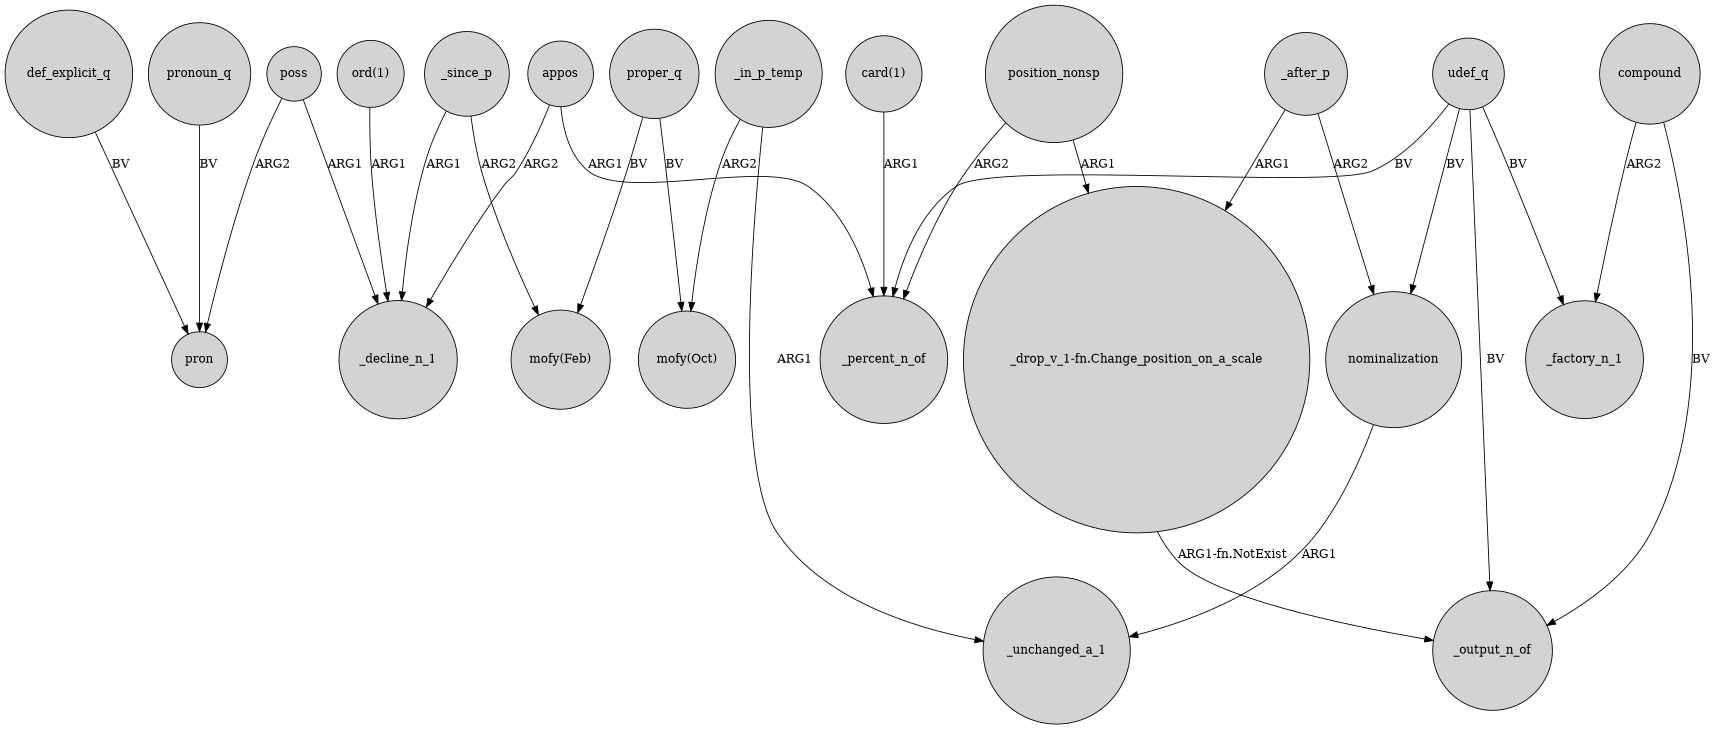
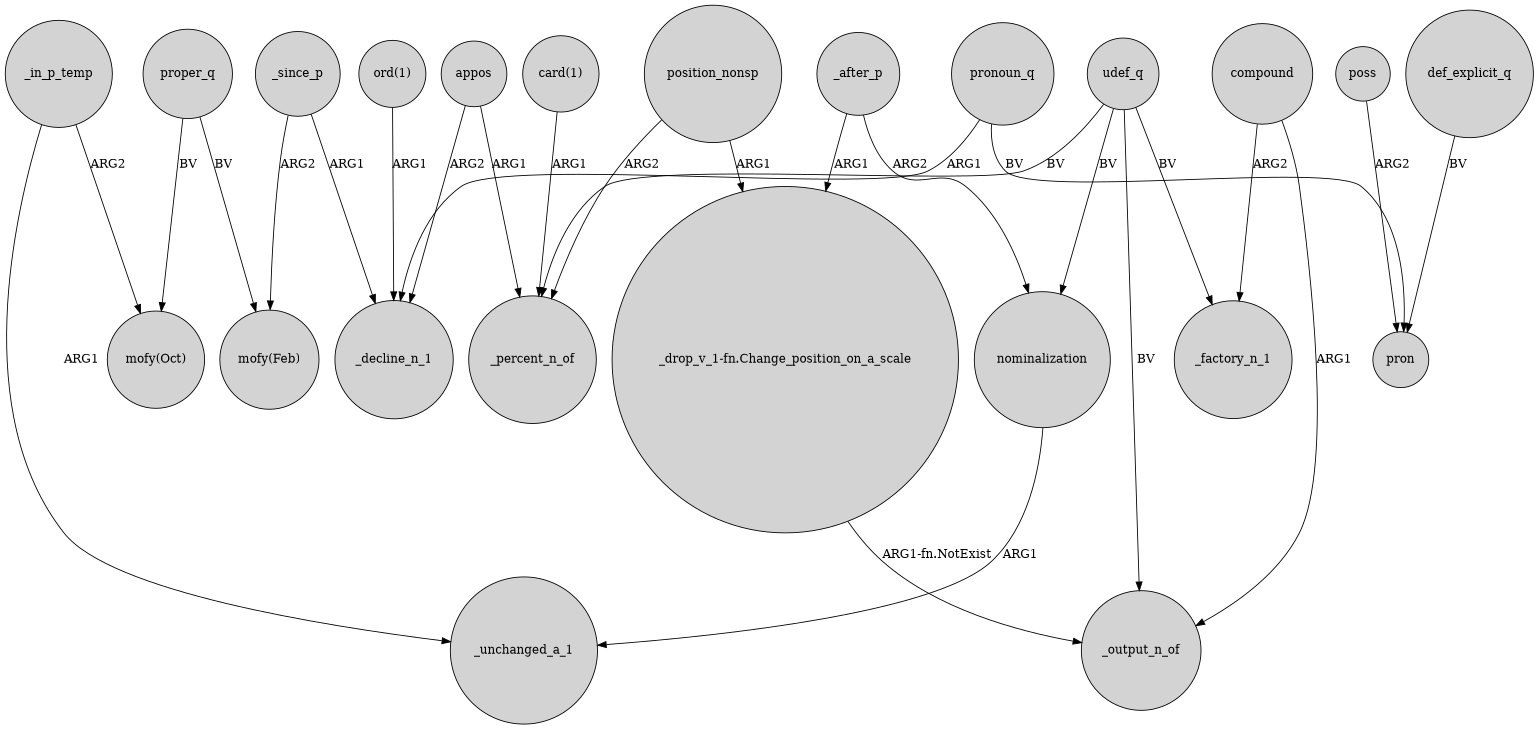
  digraph {
    node [shape=circle style=filled]
    "card(1)"
    _percent_n_of
    appos
    _decline_n_1
    poss
    pron
    compound
    _output_n_of
    _factory_n_1
    _after_p
    "_drop_v_1-fn.Change_position_on_a_scale"
    nominalization
    _unchanged_a_1
    _in_p_temp
    "mofy(Oct)"
    proper_q
    "mofy(Feb)"
    n18 [label=position_nonsp]
    udef_q
    _since_p
    pronoun_q
    "ord(1)"
    def_explicit_q
    "card(1)" -> _percent_n_of [label=ARG1]
    appos -> _percent_n_of [label=ARG1]
    appos -> _decline_n_1 [label=ARG2]
-   poss -> _decline_n_1 [label=ARG1]
+   pronoun_q -> _decline_n_1 [label=ARG1]
    poss -> pron [label=ARG2]
-   compound -> _output_n_of [label=BV]
+   compound -> _output_n_of [label=ARG1]
    compound -> _factory_n_1 [label=ARG2]
    _after_p -> "_drop_v_1-fn.Change_position_on_a_scale" [label=ARG1]
    _after_p -> nominalization [label=ARG2]
    "_drop_v_1-fn.Change_position_on_a_scale" -> _output_n_of [label="ARG1-fn.NotExist"]
    nominalization -> _unchanged_a_1 [label=ARG1]
    _in_p_temp -> _unchanged_a_1 [label=ARG1]
    _in_p_temp -> "mofy(Oct)" [label=ARG2]
    proper_q -> "mofy(Oct)" [label=BV]
    proper_q -> "mofy(Feb)" [label=BV]
    n18 -> _percent_n_of [label=ARG2]
    n18 -> "_drop_v_1-fn.Change_position_on_a_scale" [label=ARG1]
    udef_q -> _percent_n_of [label=BV]
    udef_q -> _output_n_of [label=BV]
    udef_q -> _factory_n_1 [label=BV]
    udef_q -> nominalization [label=BV]
    _since_p -> _decline_n_1 [label=ARG1]
    _since_p -> "mofy(Feb)" [label=ARG2]
    pronoun_q -> pron [label=BV]
    "ord(1)" -> _decline_n_1 [label=ARG1]
    def_explicit_q -> pron [label=BV]
  }
